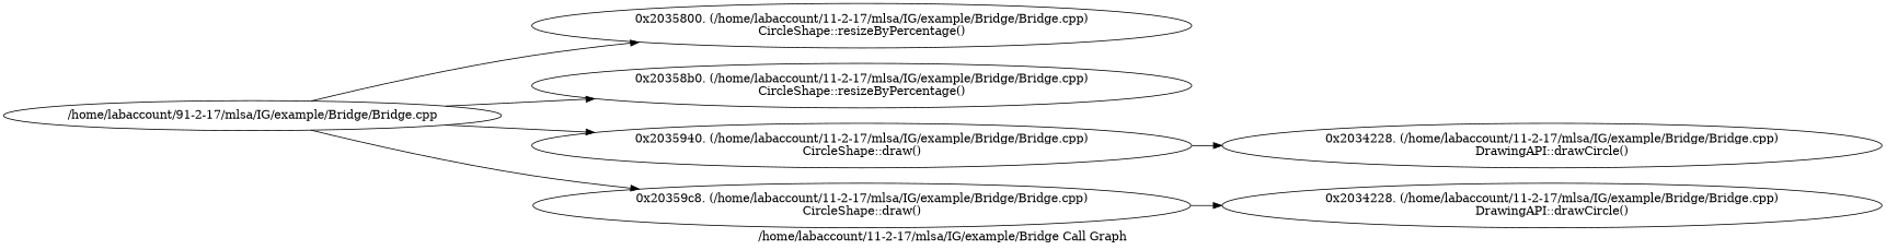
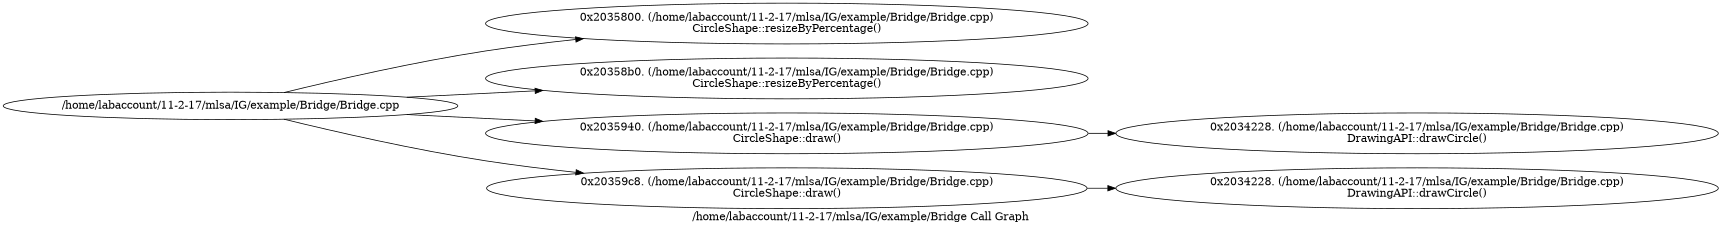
  digraph {
    label="/home/labaccount/11-2-17/mlsa/IG/example/Bridge Call Graph"
    rankdir=LR
    node [shape=oval]
-   n1 [label="/home/labaccount/91-2-17/mlsa/IG/example/Bridge/Bridge.cpp"]
+   n1 [label="/home/labaccount/11-2-17/mlsa/IG/example/Bridge/Bridge.cpp"]
    n2 [label="0x2035800. (/home/labaccount/11-2-17/mlsa/IG/example/Bridge/Bridge.cpp)\nCircleShape::resizeByPercentage()"]
    n3 [label="0x20358b0. (/home/labaccount/11-2-17/mlsa/IG/example/Bridge/Bridge.cpp)\nCircleShape::resizeByPercentage()"]
    n4 [label="0x2035940. (/home/labaccount/11-2-17/mlsa/IG/example/Bridge/Bridge.cpp)\nCircleShape::draw()"]
    n5 [label="0x20359c8. (/home/labaccount/11-2-17/mlsa/IG/example/Bridge/Bridge.cpp)\nCircleShape::draw()"]
    n6 [label="0x2034228. (/home/labaccount/11-2-17/mlsa/IG/example/Bridge/Bridge.cpp)\nDrawingAPI::drawCircle()"]
    n7 [label="0x2034228. (/home/labaccount/11-2-17/mlsa/IG/example/Bridge/Bridge.cpp)\nDrawingAPI::drawCircle()"]
    n1 -> n2
    n1 -> n3
    n1 -> n4
    n1 -> n5
    n4 -> n6
    n5 -> n7
  }
